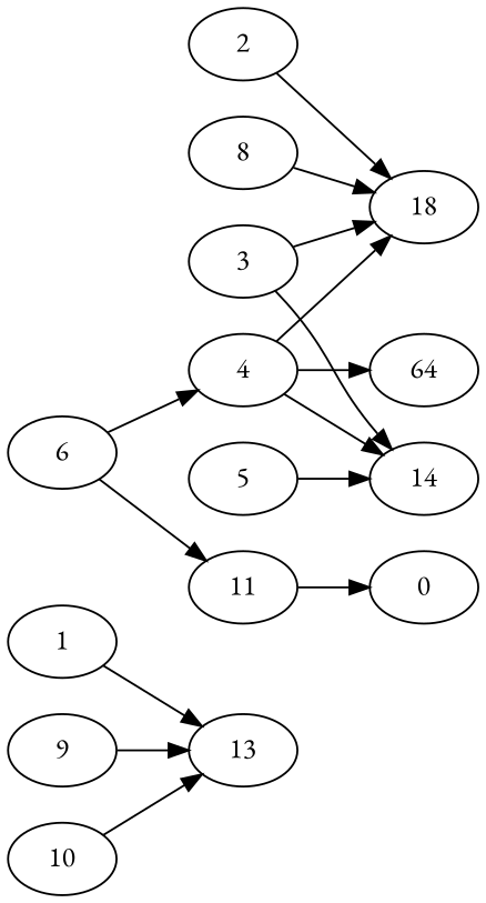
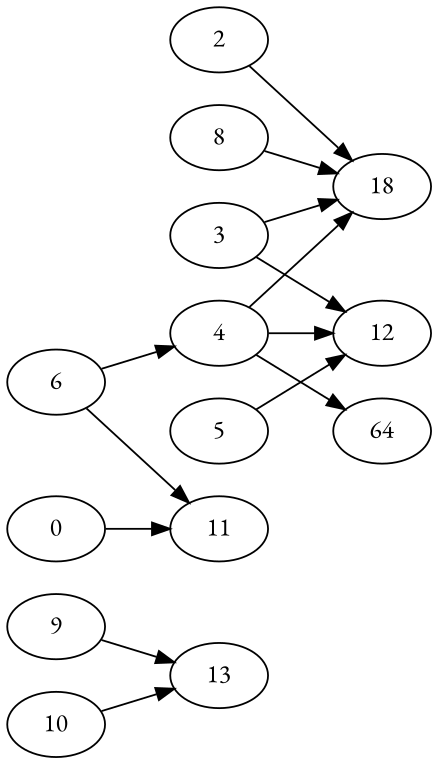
  digraph {
    fontname="EB Garamond"
    rankdir=LR
    node [alpha=0.15 fontname="EB Garamond"]
    edge [fontname="EB Garamond"]
-   1 [alpha=0.11 expect_size=5748736]
    13 [alpha=0.11 expect_size=43719680]
    2 [alpha=0.02 expect_size=21791744]
    n4 [expect_size=27600896 label=18]
    3 [alpha=0.18 expect_size=47087616]
-   12 [alpha=0.00 expect_size=39233536 label=14]
+   12 [alpha=0.00 expect_size=39233536]
    11 [alpha=0.05 expect_size=12819456]
    4 [expect_size=11723776]
    n9 [alpha=0.19 expect_size=39910400 label=64]
    5 [alpha=0.12 expect_size=48464896]
    6 [alpha=0.09 expect_size=24567808]
    n12 [expect_size=7140352 label=0]
    8 [alpha=0.10 expect_size=5459968]
    9 [alpha=0.01 expect_size=34287616]
    10 [alpha=0.07 expect_size=19350528]
-   1 -> 13
    2 -> n4
    3 -> n4
    3 -> 12
    4 -> n4
    4 -> 12
    4 -> n9
    5 -> 12
    6 -> 11
    6 -> 4
-   11 -> n12
+   n12 -> 11
    8 -> n4
    9 -> 13
    10 -> 13
  }
